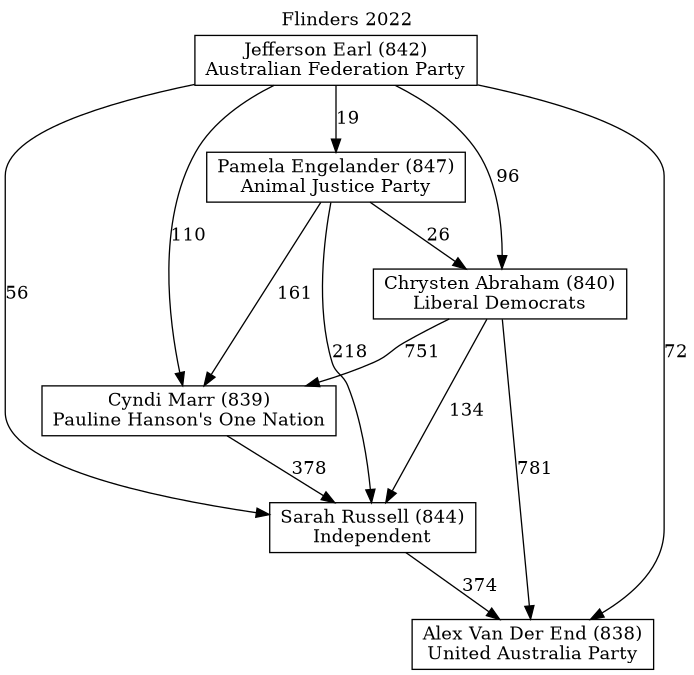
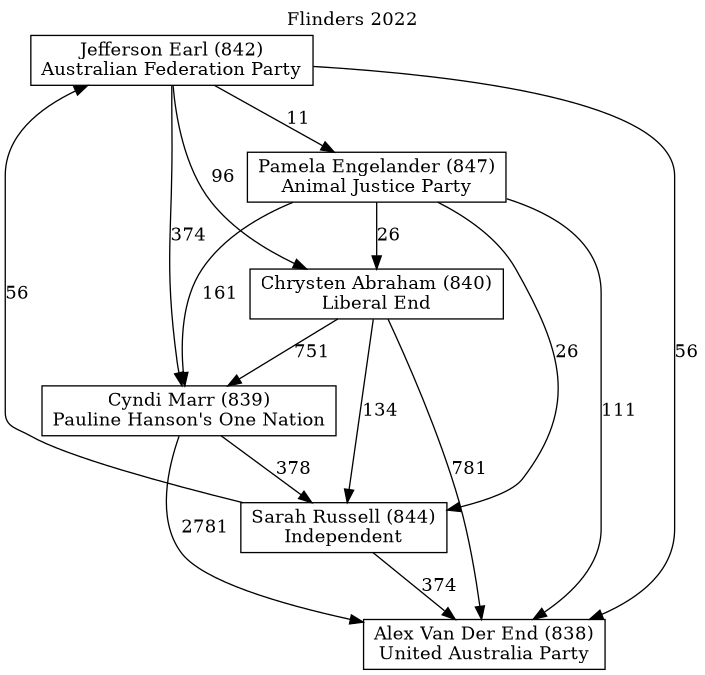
  digraph {
    label="Flinders 2022"
    labelloc=t
    mclimit=10
    node [shape=box]
    n1 [label="Jefferson Earl (842)\nAustralian Federation Party"]
    n2 [label="Cyndi Marr (839)\nPauline Hanson's One Nation"]
-   n3 [label="Chrysten Abraham (840)\nLiberal Democrats"]
+   n3 [label="Chrysten Abraham (840)\nLiberal End"]
    n4 [label="Pamela Engelander (847)\nAnimal Justice Party"]
    n5 [label="Alex Van Der End (838)\nUnited Australia Party"]
    n6 [label="Sarah Russell (844)\nIndependent"]
-   n1 -> n2 [label=110]
+   n1 -> n2 [label=374]
    n1 -> n3 [label=96]
-   n1 -> n4 [label=19]
-   n1 -> n5 [label=72]
-   n1 -> n6 [label=56]
+   n1 -> n4 [label=11]
+   n1 -> n5 [label=56]
+   n6 -> n1 [label=56]
+   n2 -> n5 [label=2781]
    n2 -> n6 [label=378]
    n3 -> n2 [label=751]
    n3 -> n5 [label=781]
    n3 -> n6 [label=134]
    n4 -> n2 [label=161]
    n4 -> n3 [label=26]
-   n4 -> n6 [label=218]
+   n4 -> n5 [label=111]
+   n4 -> n6 [label=26]
    n6 -> n5 [label=374]
  }
